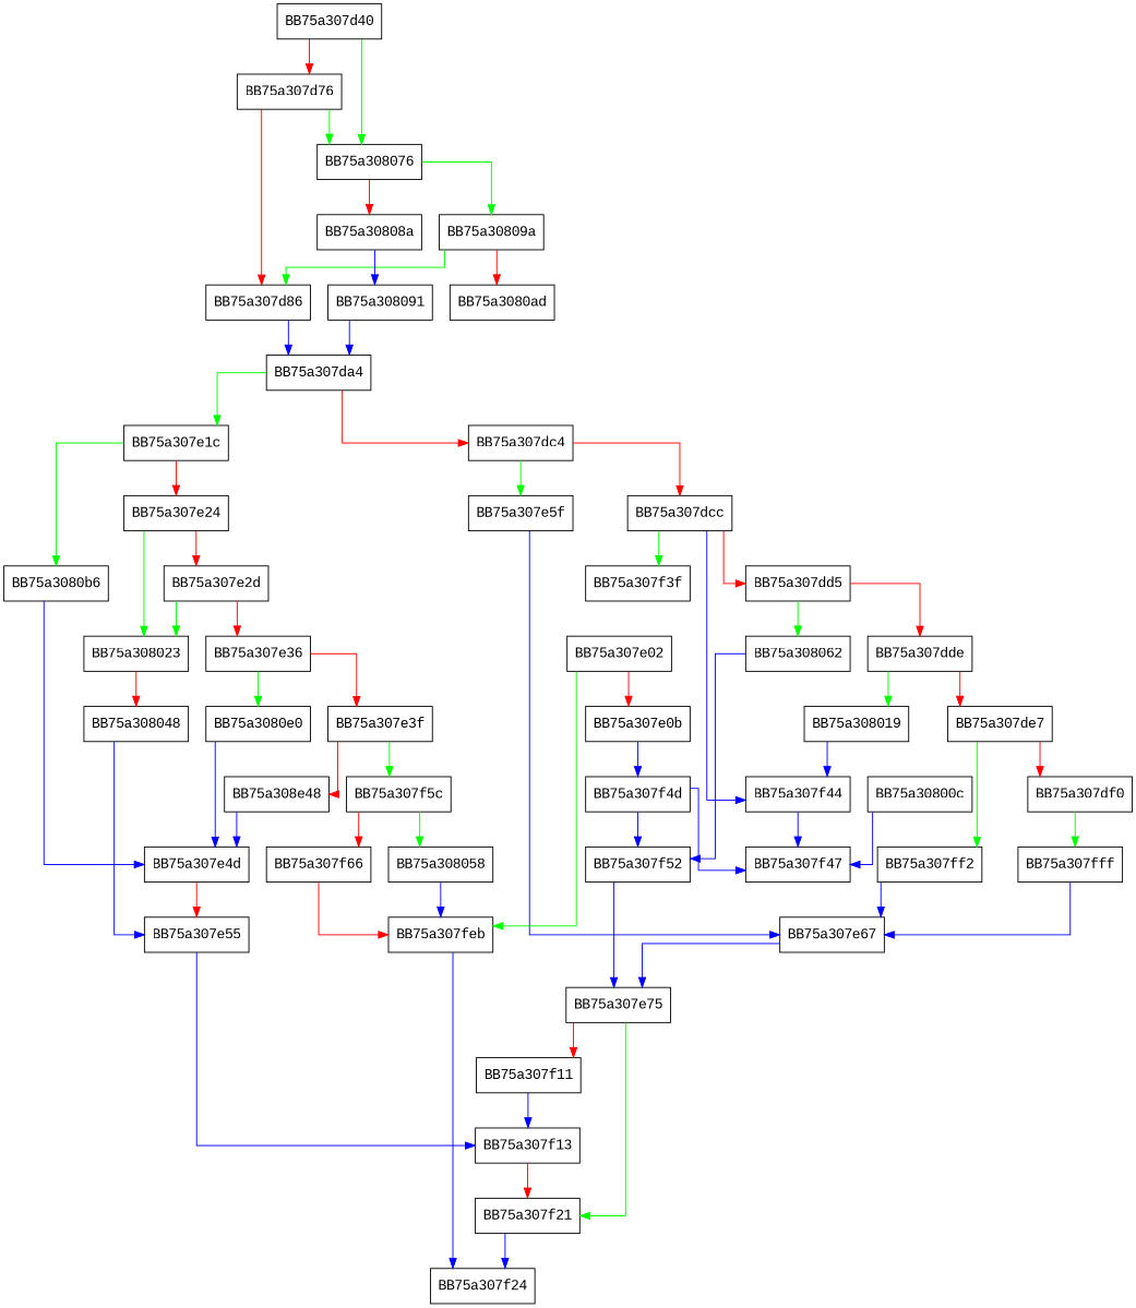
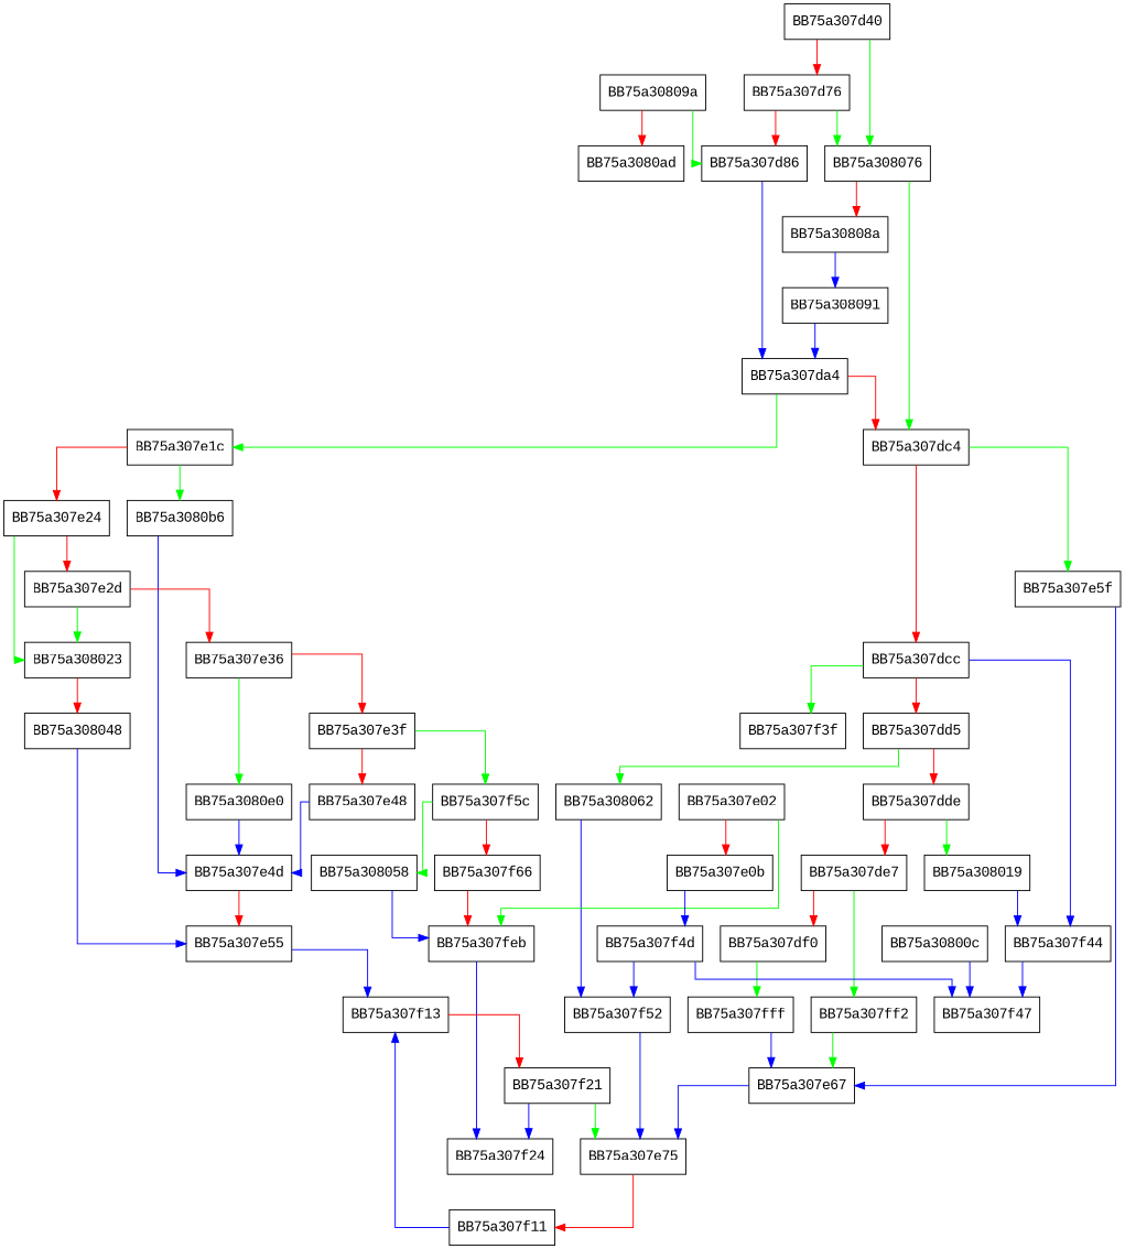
  digraph {
    fontname="Liberation Mono"
    splines=ortho
    node [fontname="Liberation Mono" shape=box]
    edge [color=blue fontname="Liberation Mono"]
    BB75a307d40
    BB75a308076
    BB75a307d76
    BB75a30809a
    BB75a30808a
    BB75a307d86
    BB75a3080ad
    BB75a308091
    BB75a307da4
    BB75a307e1c
    BB75a307dc4
    BB75a3080b6
    BB75a307e24
    BB75a307e5f
    BB75a307dcc
    BB75a307e4d
    BB75a308023
    BB75a307e2d
    BB75a307e67
    BB75a307f3f
    BB75a307dd5
    BB75a307f44
    BB75a307e75
    BB75a308062
    BB75a307dde
    BB75a307f47
    BB75a307f52
    BB75a308019
    BB75a307de7
    BB75a307ff2
    BB75a307df0
    BB75a307fff
    BB75a30800c
    BB75a307e02
    BB75a307feb
    BB75a307e0b
    BB75a307f24
    BB75a307f4d
    BB75a308048
    BB75a307e55
    BB75a307e36
    BB75a3080e0
    BB75a307e3f
    BB75a307f5c
-   BB75a307e48 [label=BB75a308e48]
+   BB75a307e48
    BB75a308058
    BB75a307f66
    BB75a307f13
    BB75a307f21
    BB75a307f11
    BB75a307d40 -> BB75a308076 [color=green]
    BB75a307d40 -> BB75a307d76 [color=red]
-   BB75a308076 -> BB75a30809a [color=green]
+   BB75a308076 -> BB75a307dc4 [color=green]
    BB75a308076 -> BB75a30808a [color=red]
    BB75a307d76 -> BB75a308076 [color=green]
    BB75a307d76 -> BB75a307d86 [color=red]
    BB75a30809a -> BB75a307d86 [color=green]
    BB75a30809a -> BB75a3080ad [color=red]
    BB75a30808a -> BB75a308091
    BB75a307d86 -> BB75a307da4
    BB75a308091 -> BB75a307da4
    BB75a307da4 -> BB75a307e1c [color=green]
    BB75a307da4 -> BB75a307dc4 [color=red]
    BB75a307e1c -> BB75a3080b6 [color=green]
    BB75a307e1c -> BB75a307e24 [color=red]
    BB75a307dc4 -> BB75a307e5f [color=green]
    BB75a307dc4 -> BB75a307dcc [color=red]
    BB75a3080b6 -> BB75a307e4d
    BB75a307e24 -> BB75a308023 [color=green]
    BB75a307e24 -> BB75a307e2d [color=red]
    BB75a307e5f -> BB75a307e67
    BB75a307dcc -> BB75a307f3f [color=green]
    BB75a307dcc -> BB75a307dd5 [color=red]
    BB75a307dcc -> BB75a307f44
    BB75a307e4d -> BB75a307e55 [color=red]
    BB75a308023 -> BB75a308048 [color=red]
    BB75a307e2d -> BB75a308023 [color=green]
    BB75a307e2d -> BB75a307e36 [color=red]
    BB75a307e67 -> BB75a307e75
    BB75a307dd5 -> BB75a308062 [color=green]
    BB75a307dd5 -> BB75a307dde [color=red]
    BB75a307f44 -> BB75a307f47
-   BB75a307e75 -> BB75a307f21 [color=green]
+   BB75a307f21 -> BB75a307e75 [color=green]
    BB75a307e75 -> BB75a307f11 [color=red]
    BB75a308062 -> BB75a307f52
    BB75a307dde -> BB75a308019 [color=green]
    BB75a307dde -> BB75a307de7 [color=red]
    BB75a307f52 -> BB75a307e75
    BB75a308019 -> BB75a307f44
    BB75a307de7 -> BB75a307ff2 [color=green]
    BB75a307de7 -> BB75a307df0 [color=red]
-   BB75a307ff2 -> BB75a307e67
+   BB75a307ff2 -> BB75a307e67 [color=green]
    BB75a307df0 -> BB75a307fff [color=green]
    BB75a307fff -> BB75a307e67
    BB75a30800c -> BB75a307f47
    BB75a307e02 -> BB75a307feb [color=green]
    BB75a307e02 -> BB75a307e0b [color=red]
    BB75a307feb -> BB75a307f24
    BB75a307e0b -> BB75a307f4d
    BB75a307f4d -> BB75a307f47
    BB75a307f4d -> BB75a307f52
    BB75a308048 -> BB75a307e55
    BB75a307e55 -> BB75a307f13
    BB75a307e36 -> BB75a3080e0 [color=green]
    BB75a307e36 -> BB75a307e3f [color=red]
    BB75a3080e0 -> BB75a307e4d
    BB75a307e3f -> BB75a307f5c [color=green]
    BB75a307e3f -> BB75a307e48 [color=red]
    BB75a307f5c -> BB75a308058 [color=green]
    BB75a307f5c -> BB75a307f66 [color=red]
    BB75a307e48 -> BB75a307e4d
    BB75a308058 -> BB75a307feb
    BB75a307f66 -> BB75a307feb [color=red]
    BB75a307f13 -> BB75a307f21 [color=red]
    BB75a307f21 -> BB75a307f24
    BB75a307f11 -> BB75a307f13
  }
